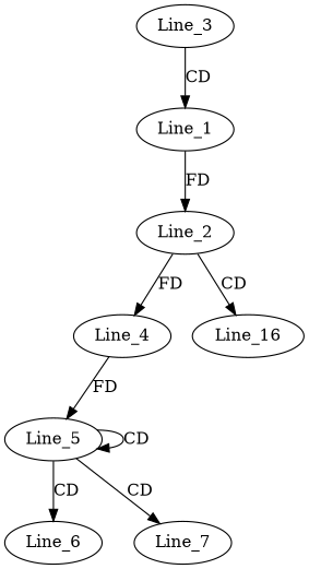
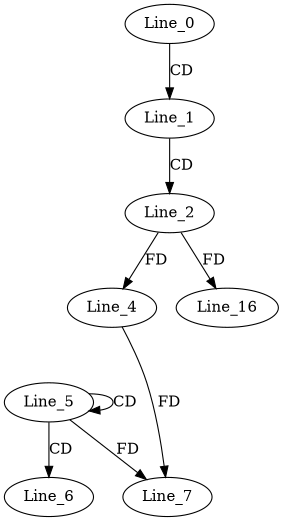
  digraph {
-   Line_0 [label=Line_3]
+   Line_0
    Line_1
    Line_2
    Line_4
    n5 [label=Line_16]
    Line_5
    Line_6
    Line_7
    Line_0 -> Line_1 [label=CD]
-   Line_1 -> Line_2 [label=FD]
+   Line_1 -> Line_2 [label=CD]
    Line_2 -> Line_4 [label=FD]
-   Line_2 -> n5 [label=CD]
-   Line_4 -> Line_5 [label=FD]
+   Line_2 -> n5 [label=FD]
+   Line_4 -> Line_7 [label=FD]
    Line_5 -> Line_5 [label=CD]
    Line_5 -> Line_6 [label=CD]
-   Line_5 -> Line_7 [label=CD]
+   Line_5 -> Line_7 [label=FD]
  }
